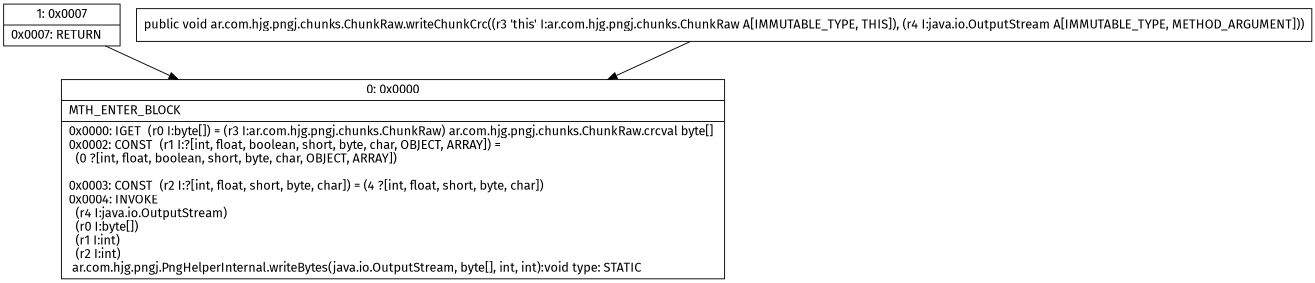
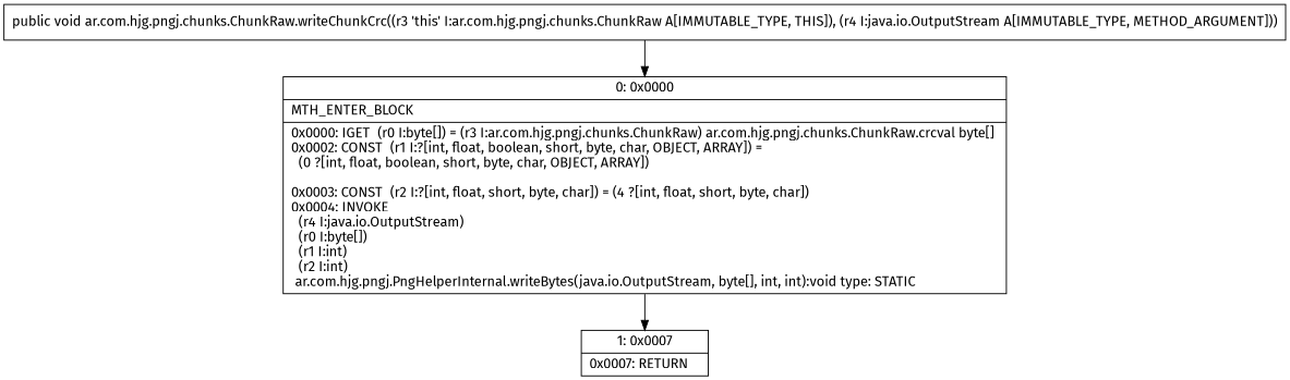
  digraph {
    fontname="Fira Sans"
    node [shape=record fontname="Fira Sans"]
    edge [fontname="Fira Sans"]
    n1 [label="{0\:\ 0x0000|MTH_ENTER_BLOCK\l|0x0000: IGET  (r0 I:byte[]) = (r3 I:ar.com.hjg.pngj.chunks.ChunkRaw) ar.com.hjg.pngj.chunks.ChunkRaw.crcval byte[] \l0x0002: CONST  (r1 I:?[int, float, boolean, short, byte, char, OBJECT, ARRAY]) = \l  (0 ?[int, float, boolean, short, byte, char, OBJECT, ARRAY])\l \l0x0003: CONST  (r2 I:?[int, float, short, byte, char]) = (4 ?[int, float, short, byte, char]) \l0x0004: INVOKE  \l  (r4 I:java.io.OutputStream)\l  (r0 I:byte[])\l  (r1 I:int)\l  (r2 I:int)\l ar.com.hjg.pngj.PngHelperInternal.writeBytes(java.io.OutputStream, byte[], int, int):void type: STATIC \l}"]
    n2 [label="{1\:\ 0x0007|0x0007: RETURN   \l}"]
    n3 [label="{public void ar.com.hjg.pngj.chunks.ChunkRaw.writeChunkCrc((r3 'this' I:ar.com.hjg.pngj.chunks.ChunkRaw A[IMMUTABLE_TYPE, THIS]), (r4 I:java.io.OutputStream A[IMMUTABLE_TYPE, METHOD_ARGUMENT])) }"]
-   n2 -> n1
+   n1 -> n2
    n3 -> n1
  }
